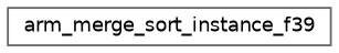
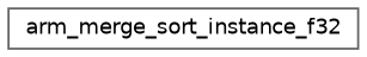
  digraph {
    rankdir=LR
-   n1 [color=grey40 fillcolor=white fontname=Helvetica fontsize=10 height=0.2 label=arm_merge_sort_instance_f39 shape=box style=filled width=0.4]
+   n1 [color=grey40 fillcolor=white fontname=Helvetica fontsize=10 height=0.2 label=arm_merge_sort_instance_f32 shape=box style=filled width=0.4]
  }
